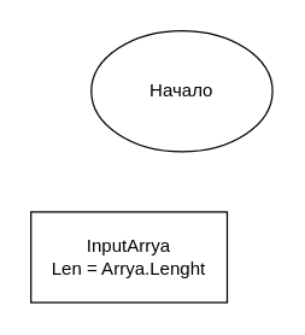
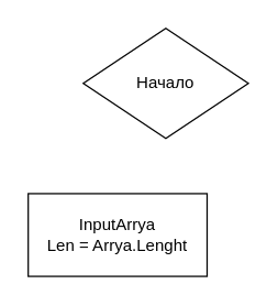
  <mxCell id="0" />
  <mxCell id="1" parent="0" />
- <mxCell id="2" value="Начало" style="ellipse;whiteSpace=wrap;html=1;" vertex="1" parent="1"><mxGeometry x="60" y="20" width="120" height="80" as="geometry" /></mxCell>
+ <mxCell id="2" value="Начало" style="rhombus;whiteSpace=wrap;html=1;" vertex="1" parent="1"><mxGeometry x="60" y="20" width="120" height="80" as="geometry" /></mxCell>
  <mxCell id="3" value="InputArrya&lt;br&gt;Len = Arrya.Lenght" style="rounded=0;whiteSpace=wrap;html=1;" vertex="1" parent="1"><mxGeometry x="20" y="140" width="130" height="60" as="geometry" /></mxCell>
